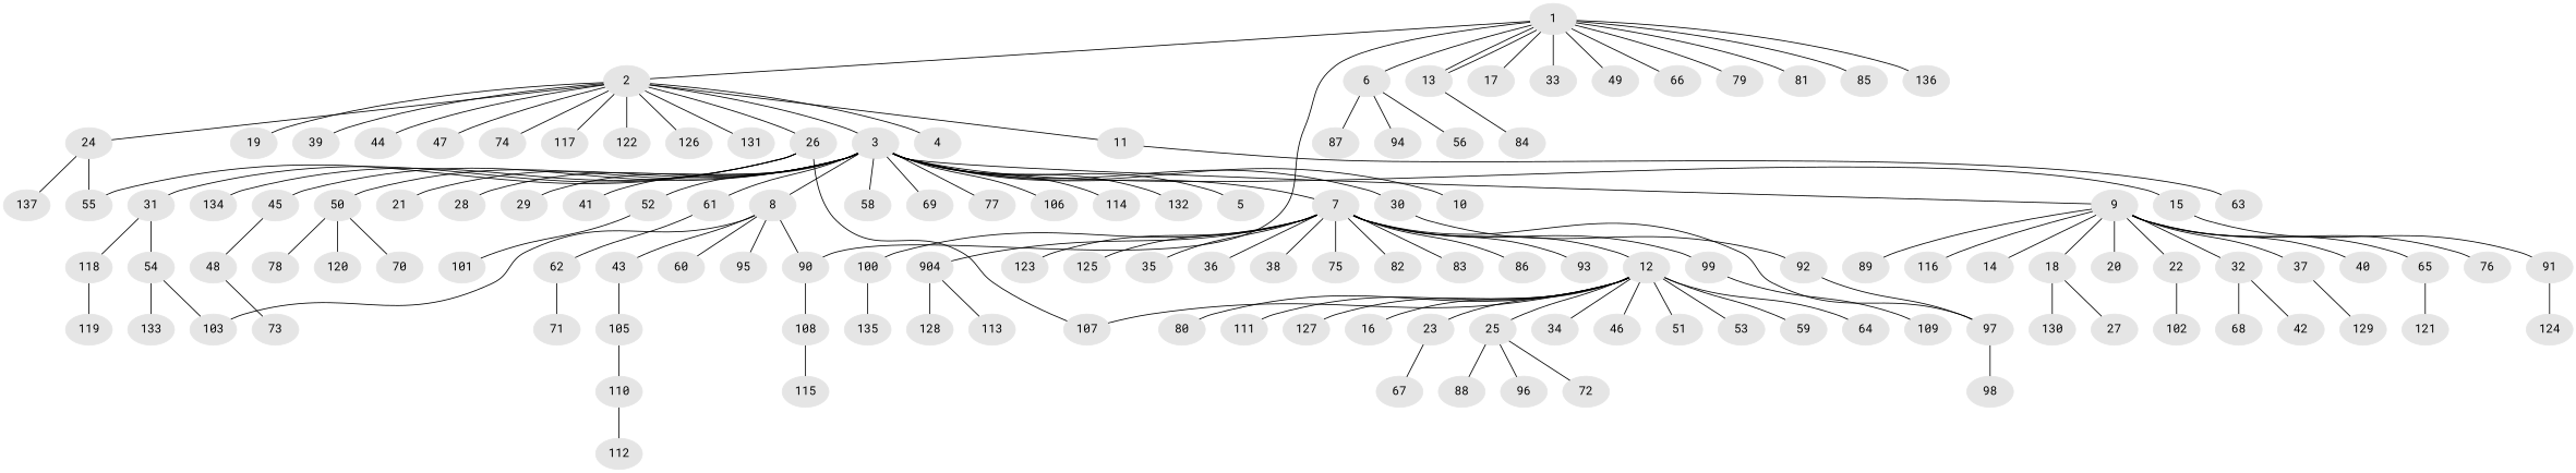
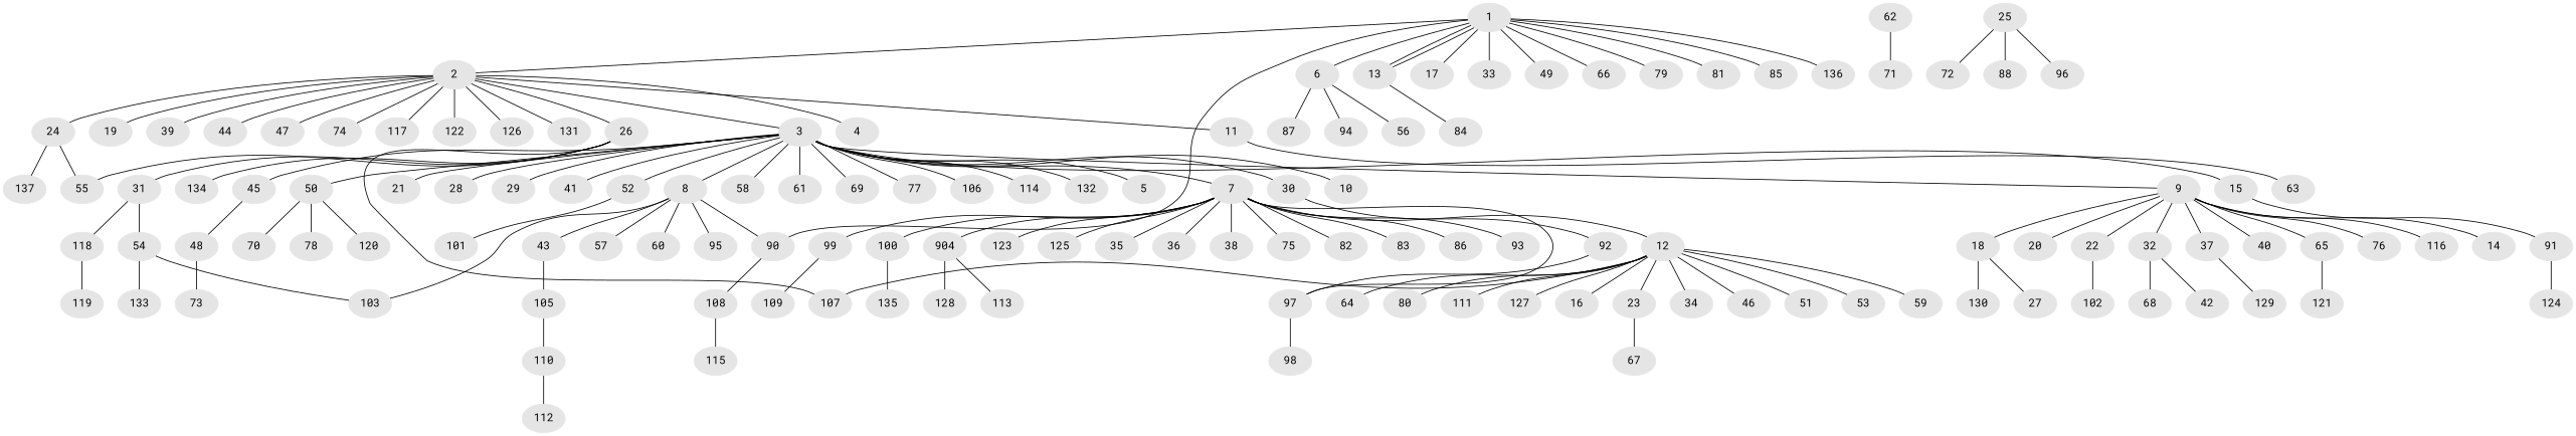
  graph {
    fontname="Roboto Mono"
    node [color=gray90 fontname="Roboto Mono" style=filled]
    edge [fontname="Roboto Mono"]
    1
    2
    6
    13
    17
    33
    49
    66
    79
    81
    85
    90
    136
    3
    4
    11
    19
    24
    26
    39
    44
    47
    74
    117
    122
    126
    131
    56
    87
    94
    84
    108
    5
    7
    8
    9
    10
    15
    21
    28
    29
    30
    41
    45
    50
    52
    58
    61
    69
    77
    106
    114
    132
    63
    55
    137
    107
    31
    134
    12
    35
    36
    38
    75
    82
    83
    86
    93
    97
    99
    100
    n72 [label=904]
    123
    125
    43
+   57
    60
    95
    103
    14
    18
    20
    22
    32
    37
    40
    65
    76
-   89
    116
    91
    92
    48
    70
    78
    120
    101
    62
    16
    23
    25
    34
    46
    51
    53
    59
    64
    80
    111
    127
    98
    109
    135
    113
    128
    105
    27
    130
    102
    42
    68
    129
    121
    67
    72
    88
    96
    124
    54
    118
    133
    119
    110
    73
    71
    115
    112
    1 -- 2
    1 -- 6
    1 -- 13
    1 -- 13
    1 -- 17
    1 -- 33
    1 -- 49
    1 -- 66
    1 -- 79
    1 -- 81
    1 -- 85
    1 -- 90
    1 -- 136
    2 -- 3
    2 -- 4
    2 -- 11
    2 -- 19
    2 -- 24
    2 -- 26
    2 -- 39
    2 -- 44
    2 -- 47
    2 -- 74
    2 -- 117
    2 -- 122
    2 -- 126
    2 -- 131
    6 -- 56
    6 -- 87
    6 -- 94
    13 -- 84
    90 -- 108
    3 -- 5
    3 -- 7
    3 -- 8
    3 -- 9
    3 -- 10
    3 -- 15
    3 -- 21
    3 -- 28
    3 -- 29
    3 -- 30
    3 -- 41
    3 -- 45
    3 -- 50
    3 -- 52
    3 -- 58
    3 -- 61
    3 -- 69
    3 -- 77
    3 -- 106
    3 -- 114
    3 -- 132
    11 -- 63
    24 -- 55
    24 -- 137
    26 -- 55
    26 -- 107
    26 -- 31
    26 -- 134
    108 -- 115
    7 -- 12
    7 -- 35
    7 -- 36
    7 -- 38
    7 -- 75
    7 -- 82
    7 -- 83
    7 -- 86
    7 -- 93
    7 -- 97
    7 -- 99
    7 -- 100
    7 -- n72
    7 -- 123
    7 -- 125
    8 -- 90
    8 -- 43
+   8 -- 57
    8 -- 60
    8 -- 95
    8 -- 103
    9 -- 14
    9 -- 18
    9 -- 20
    9 -- 22
    9 -- 32
    9 -- 37
    9 -- 40
    9 -- 65
    9 -- 76
-   9 -- 89
    9 -- 116
    15 -- 91
    30 -- 92
    45 -- 48
    50 -- 70
    50 -- 78
    50 -- 120
    52 -- 101
-   61 -- 62
    31 -- 54
    31 -- 118
    12 -- 107
    12 -- 16
    12 -- 23
-   12 -- 25
    12 -- 34
    12 -- 46
    12 -- 51
    12 -- 53
    12 -- 59
    12 -- 64
    12 -- 80
    12 -- 111
    12 -- 127
    97 -- 98
    99 -- 109
    100 -- 135
    n72 -- 113
    n72 -- 128
    43 -- 105
    18 -- 27
    18 -- 130
    22 -- 102
    32 -- 42
    32 -- 68
    37 -- 129
    65 -- 121
    91 -- 124
    92 -- 97
    48 -- 73
    62 -- 71
    23 -- 67
    25 -- 72
    25 -- 88
    25 -- 96
    105 -- 110
    54 -- 103
    54 -- 133
    118 -- 119
    110 -- 112
  }
